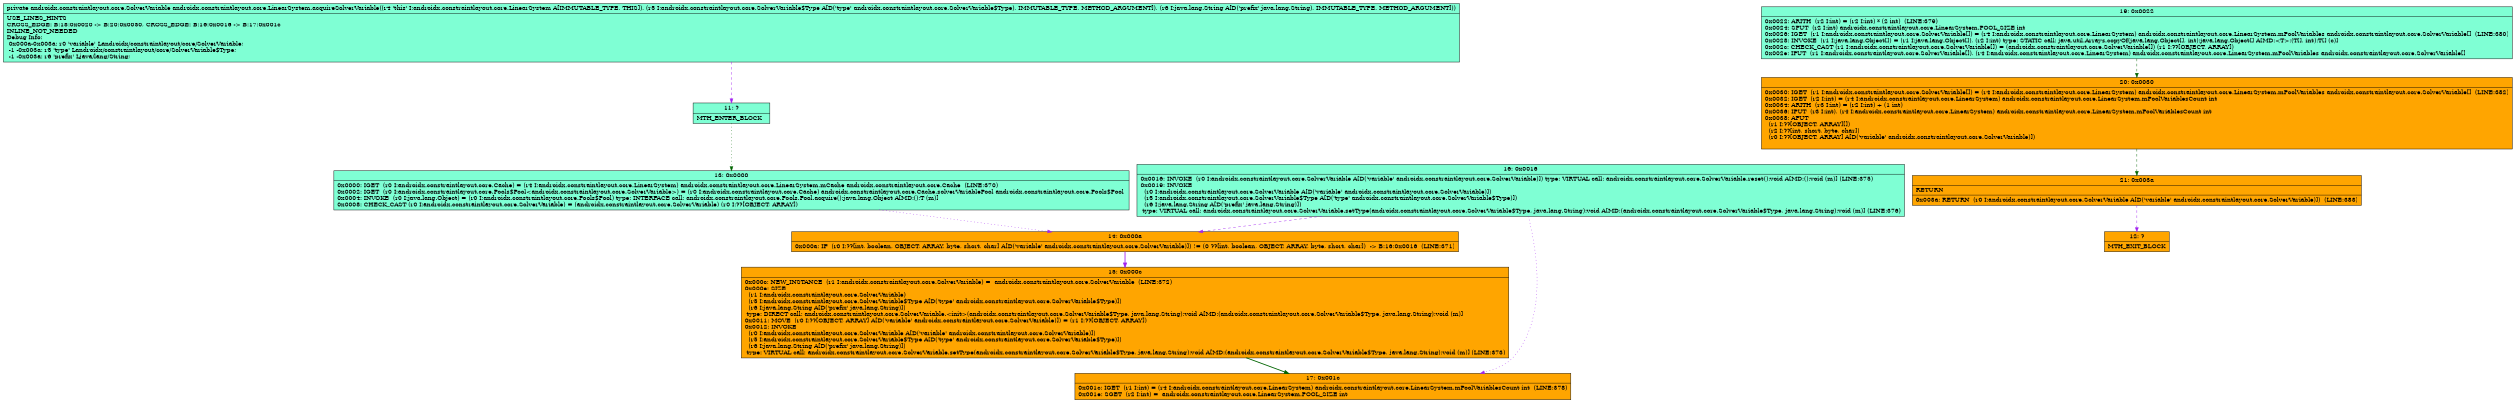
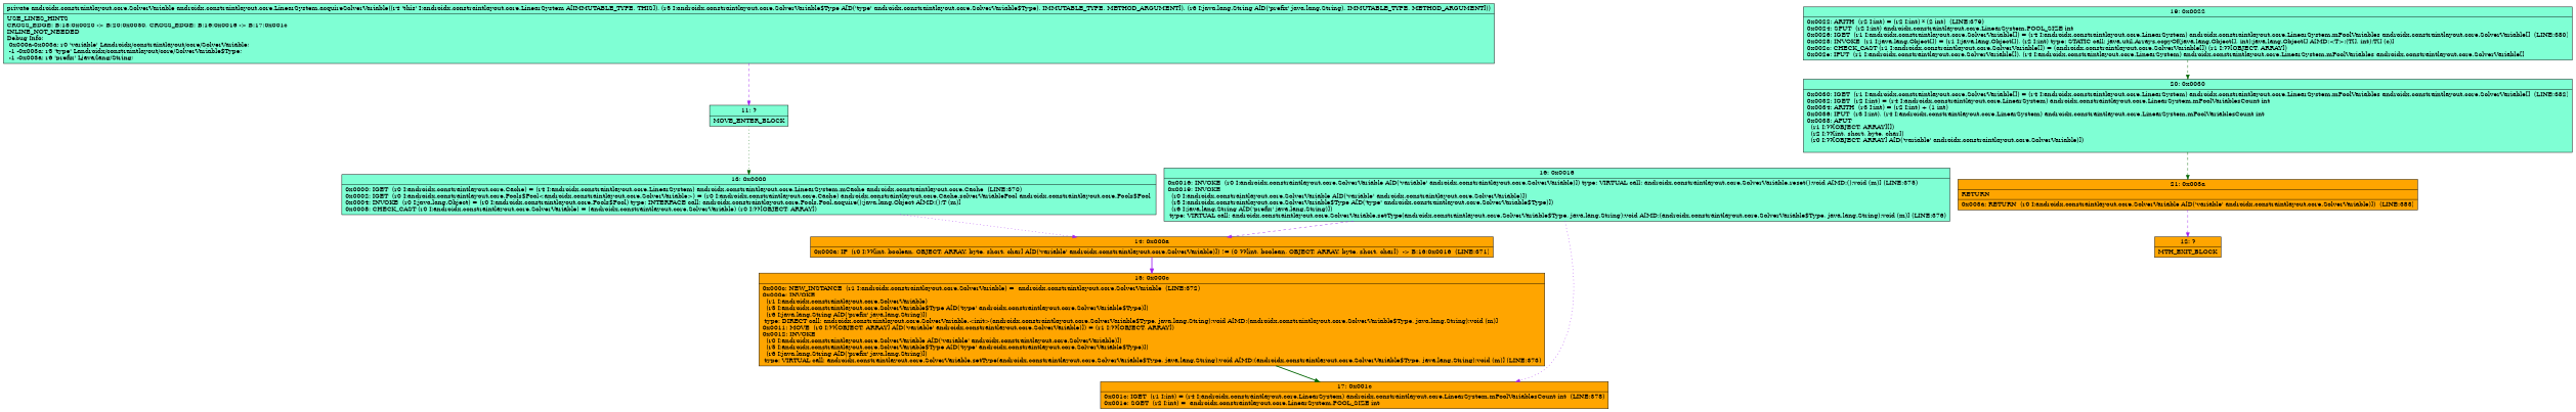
  digraph {
    node [fillcolor=aquamarine shape=record style=filled]
    edge [color=purple style=dashed]
-   n1 [label="{11\:\ ?|MTH_ENTER_BLOCK\l}"]
+   n1 [label="{11\:\ ?|MOVE_ENTER_BLOCK\l}"]
    n2 [label="{13\:\ 0x0000|0x0000: IGET  (r0 I:androidx.constraintlayout.core.Cache) = (r4 I:androidx.constraintlayout.core.LinearSystem) androidx.constraintlayout.core.LinearSystem.mCache androidx.constraintlayout.core.Cache  (LINE:370)\l0x0002: IGET  (r0 I:androidx.constraintlayout.core.Pools$Pool\<androidx.constraintlayout.core.SolverVariable\>) = (r0 I:androidx.constraintlayout.core.Cache) androidx.constraintlayout.core.Cache.solverVariablePool androidx.constraintlayout.core.Pools$Pool \l0x0004: INVOKE  (r0 I:java.lang.Object) = (r0 I:androidx.constraintlayout.core.Pools$Pool) type: INTERFACE call: androidx.constraintlayout.core.Pools.Pool.acquire():java.lang.Object A[MD:():T (m)]\l0x0008: CHECK_CAST (r0 I:androidx.constraintlayout.core.SolverVariable) = (androidx.constraintlayout.core.SolverVariable) (r0 I:??[OBJECT, ARRAY]) \l}"]
    n3 [fillcolor=orange label="{14\:\ 0x000a|0x000a: IF  (r0 I:??[int, boolean, OBJECT, ARRAY, byte, short, char] A[D('variable' androidx.constraintlayout.core.SolverVariable)]) != (0 ??[int, boolean, OBJECT, ARRAY, byte, short, char])  \-\> B:16:0x0016  (LINE:371)\l}"]
-   n4 [fillcolor=orange label="{15\:\ 0x000c|0x000c: NEW_INSTANCE  (r1 I:androidx.constraintlayout.core.SolverVariable) =  androidx.constraintlayout.core.SolverVariable  (LINE:372)\l0x000e: SIZE  \l  (r1 I:androidx.constraintlayout.core.SolverVariable)\l  (r5 I:androidx.constraintlayout.core.SolverVariable$Type A[D('type' androidx.constraintlayout.core.SolverVariable$Type)])\l  (r6 I:java.lang.String A[D('prefix' java.lang.String)])\l type: DIRECT call: androidx.constraintlayout.core.SolverVariable.\<init\>(androidx.constraintlayout.core.SolverVariable$Type, java.lang.String):void A[MD:(androidx.constraintlayout.core.SolverVariable$Type, java.lang.String):void (m)]\l0x0011: MOVE  (r0 I:??[OBJECT, ARRAY] A[D('variable' androidx.constraintlayout.core.SolverVariable)]) = (r1 I:??[OBJECT, ARRAY]) \l0x0012: INVOKE  \l  (r0 I:androidx.constraintlayout.core.SolverVariable A[D('variable' androidx.constraintlayout.core.SolverVariable)])\l  (r5 I:androidx.constraintlayout.core.SolverVariable$Type A[D('type' androidx.constraintlayout.core.SolverVariable$Type)])\l  (r6 I:java.lang.String A[D('prefix' java.lang.String)])\l type: VIRTUAL call: androidx.constraintlayout.core.SolverVariable.setType(androidx.constraintlayout.core.SolverVariable$Type, java.lang.String):void A[MD:(androidx.constraintlayout.core.SolverVariable$Type, java.lang.String):void (m)] (LINE:373)\l}"]
+   n4 [fillcolor=orange label="{15\:\ 0x000c|0x000c: NEW_INSTANCE  (r1 I:androidx.constraintlayout.core.SolverVariable) =  androidx.constraintlayout.core.SolverVariable  (LINE:372)\l0x000e: INVOKE  \l  (r1 I:androidx.constraintlayout.core.SolverVariable)\l  (r5 I:androidx.constraintlayout.core.SolverVariable$Type A[D('type' androidx.constraintlayout.core.SolverVariable$Type)])\l  (r6 I:java.lang.String A[D('prefix' java.lang.String)])\l type: DIRECT call: androidx.constraintlayout.core.SolverVariable.\<init\>(androidx.constraintlayout.core.SolverVariable$Type, java.lang.String):void A[MD:(androidx.constraintlayout.core.SolverVariable$Type, java.lang.String):void (m)]\l0x0011: MOVE  (r0 I:??[OBJECT, ARRAY] A[D('variable' androidx.constraintlayout.core.SolverVariable)]) = (r1 I:??[OBJECT, ARRAY]) \l0x0012: INVOKE  \l  (r0 I:androidx.constraintlayout.core.SolverVariable A[D('variable' androidx.constraintlayout.core.SolverVariable)])\l  (r5 I:androidx.constraintlayout.core.SolverVariable$Type A[D('type' androidx.constraintlayout.core.SolverVariable$Type)])\l  (r6 I:java.lang.String A[D('prefix' java.lang.String)])\l type: VIRTUAL call: androidx.constraintlayout.core.SolverVariable.setType(androidx.constraintlayout.core.SolverVariable$Type, java.lang.String):void A[MD:(androidx.constraintlayout.core.SolverVariable$Type, java.lang.String):void (m)] (LINE:373)\l}"]
    n5 [fillcolor=orange label="{17\:\ 0x001c|0x001c: IGET  (r1 I:int) = (r4 I:androidx.constraintlayout.core.LinearSystem) androidx.constraintlayout.core.LinearSystem.mPoolVariablesCount int  (LINE:378)\l0x001e: SGET  (r2 I:int) =  androidx.constraintlayout.core.LinearSystem.POOL_SIZE int \l}"]
    n6 [label="{16\:\ 0x0016|0x0016: INVOKE  (r0 I:androidx.constraintlayout.core.SolverVariable A[D('variable' androidx.constraintlayout.core.SolverVariable)]) type: VIRTUAL call: androidx.constraintlayout.core.SolverVariable.reset():void A[MD:():void (m)] (LINE:375)\l0x0019: INVOKE  \l  (r0 I:androidx.constraintlayout.core.SolverVariable A[D('variable' androidx.constraintlayout.core.SolverVariable)])\l  (r5 I:androidx.constraintlayout.core.SolverVariable$Type A[D('type' androidx.constraintlayout.core.SolverVariable$Type)])\l  (r6 I:java.lang.String A[D('prefix' java.lang.String)])\l type: VIRTUAL call: androidx.constraintlayout.core.SolverVariable.setType(androidx.constraintlayout.core.SolverVariable$Type, java.lang.String):void A[MD:(androidx.constraintlayout.core.SolverVariable$Type, java.lang.String):void (m)] (LINE:376)\l}"]
    n7 [label="{19\:\ 0x0022|0x0022: ARITH  (r2 I:int) = (r2 I:int) * (2 int)  (LINE:379)\l0x0024: SPUT  (r2 I:int) androidx.constraintlayout.core.LinearSystem.POOL_SIZE int \l0x0026: IGET  (r1 I:androidx.constraintlayout.core.SolverVariable[]) = (r4 I:androidx.constraintlayout.core.LinearSystem) androidx.constraintlayout.core.LinearSystem.mPoolVariables androidx.constraintlayout.core.SolverVariable[]  (LINE:380)\l0x0028: INVOKE  (r1 I:java.lang.Object[]) = (r1 I:java.lang.Object[]), (r2 I:int) type: STATIC call: java.util.Arrays.copyOf(java.lang.Object[], int):java.lang.Object[] A[MD:\<T\>:(T[], int):T[] (c)]\l0x002c: CHECK_CAST (r1 I:androidx.constraintlayout.core.SolverVariable[]) = (androidx.constraintlayout.core.SolverVariable[]) (r1 I:??[OBJECT, ARRAY]) \l0x002e: IPUT  (r1 I:androidx.constraintlayout.core.SolverVariable[]), (r4 I:androidx.constraintlayout.core.LinearSystem) androidx.constraintlayout.core.LinearSystem.mPoolVariables androidx.constraintlayout.core.SolverVariable[] \l}"]
-   n8 [fillcolor=orange label="{20\:\ 0x0030|0x0030: IGET  (r1 I:androidx.constraintlayout.core.SolverVariable[]) = (r4 I:androidx.constraintlayout.core.LinearSystem) androidx.constraintlayout.core.LinearSystem.mPoolVariables androidx.constraintlayout.core.SolverVariable[]  (LINE:382)\l0x0032: IGET  (r2 I:int) = (r4 I:androidx.constraintlayout.core.LinearSystem) androidx.constraintlayout.core.LinearSystem.mPoolVariablesCount int \l0x0034: ARITH  (r3 I:int) = (r2 I:int) + (1 int) \l0x0036: IPUT  (r3 I:int), (r4 I:androidx.constraintlayout.core.LinearSystem) androidx.constraintlayout.core.LinearSystem.mPoolVariablesCount int \l0x0038: APUT  \l  (r1 I:??[OBJECT, ARRAY][])\l  (r2 I:??[int, short, byte, char])\l  (r0 I:??[OBJECT, ARRAY] A[D('variable' androidx.constraintlayout.core.SolverVariable)])\l \l}"]
+   n8 [label="{20\:\ 0x0030|0x0030: IGET  (r1 I:androidx.constraintlayout.core.SolverVariable[]) = (r4 I:androidx.constraintlayout.core.LinearSystem) androidx.constraintlayout.core.LinearSystem.mPoolVariables androidx.constraintlayout.core.SolverVariable[]  (LINE:382)\l0x0032: IGET  (r2 I:int) = (r4 I:androidx.constraintlayout.core.LinearSystem) androidx.constraintlayout.core.LinearSystem.mPoolVariablesCount int \l0x0034: ARITH  (r3 I:int) = (r2 I:int) + (1 int) \l0x0036: IPUT  (r3 I:int), (r4 I:androidx.constraintlayout.core.LinearSystem) androidx.constraintlayout.core.LinearSystem.mPoolVariablesCount int \l0x0038: APUT  \l  (r1 I:??[OBJECT, ARRAY][])\l  (r2 I:??[int, short, byte, char])\l  (r0 I:??[OBJECT, ARRAY] A[D('variable' androidx.constraintlayout.core.SolverVariable)])\l \l}"]
    n9 [fillcolor=orange label="{21\:\ 0x003a|RETURN\l|0x003a: RETURN  (r0 I:androidx.constraintlayout.core.SolverVariable A[D('variable' androidx.constraintlayout.core.SolverVariable)])  (LINE:383)\l}"]
    n10 [fillcolor=orange label="{12\:\ ?|MTH_EXIT_BLOCK\l}"]
    n11 [label="{private androidx.constraintlayout.core.SolverVariable androidx.constraintlayout.core.LinearSystem.acquireSolverVariable((r4 'this' I:androidx.constraintlayout.core.LinearSystem A[IMMUTABLE_TYPE, THIS]), (r5 I:androidx.constraintlayout.core.SolverVariable$Type A[D('type' androidx.constraintlayout.core.SolverVariable$Type), IMMUTABLE_TYPE, METHOD_ARGUMENT]), (r6 I:java.lang.String A[D('prefix' java.lang.String), IMMUTABLE_TYPE, METHOD_ARGUMENT]))  | USE_LINES_HINTS\lCROSS_EDGE: B:18:0x0020 \-\> B:20:0x0030, CROSS_EDGE: B:16:0x0016 \-\> B:17:0x001c\lINLINE_NOT_NEEDED\lDebug Info:\l  0x000a\-0x003a: r0 'variable' Landroidx\/constraintlayout\/core\/SolverVariable;\l  \-1 \-0x003a: r5 'type' Landroidx\/constraintlayout\/core\/SolverVariable$Type;\l  \-1 \-0x003a: r6 'prefix' Ljava\/lang\/String;\l}"]
    n1 -> n2 [color=darkgreen style=dotted]
    n2 -> n3 [style=dotted]
    n3 -> n4 [style=bold]
    n4 -> n5 [color=darkgreen style=bold]
    n6 -> n3
    n6 -> n5 [style=dotted]
    n7 -> n8 [color=darkgreen]
    n8 -> n9 [color=darkgreen]
    n9 -> n10
    n11 -> n1
  }
